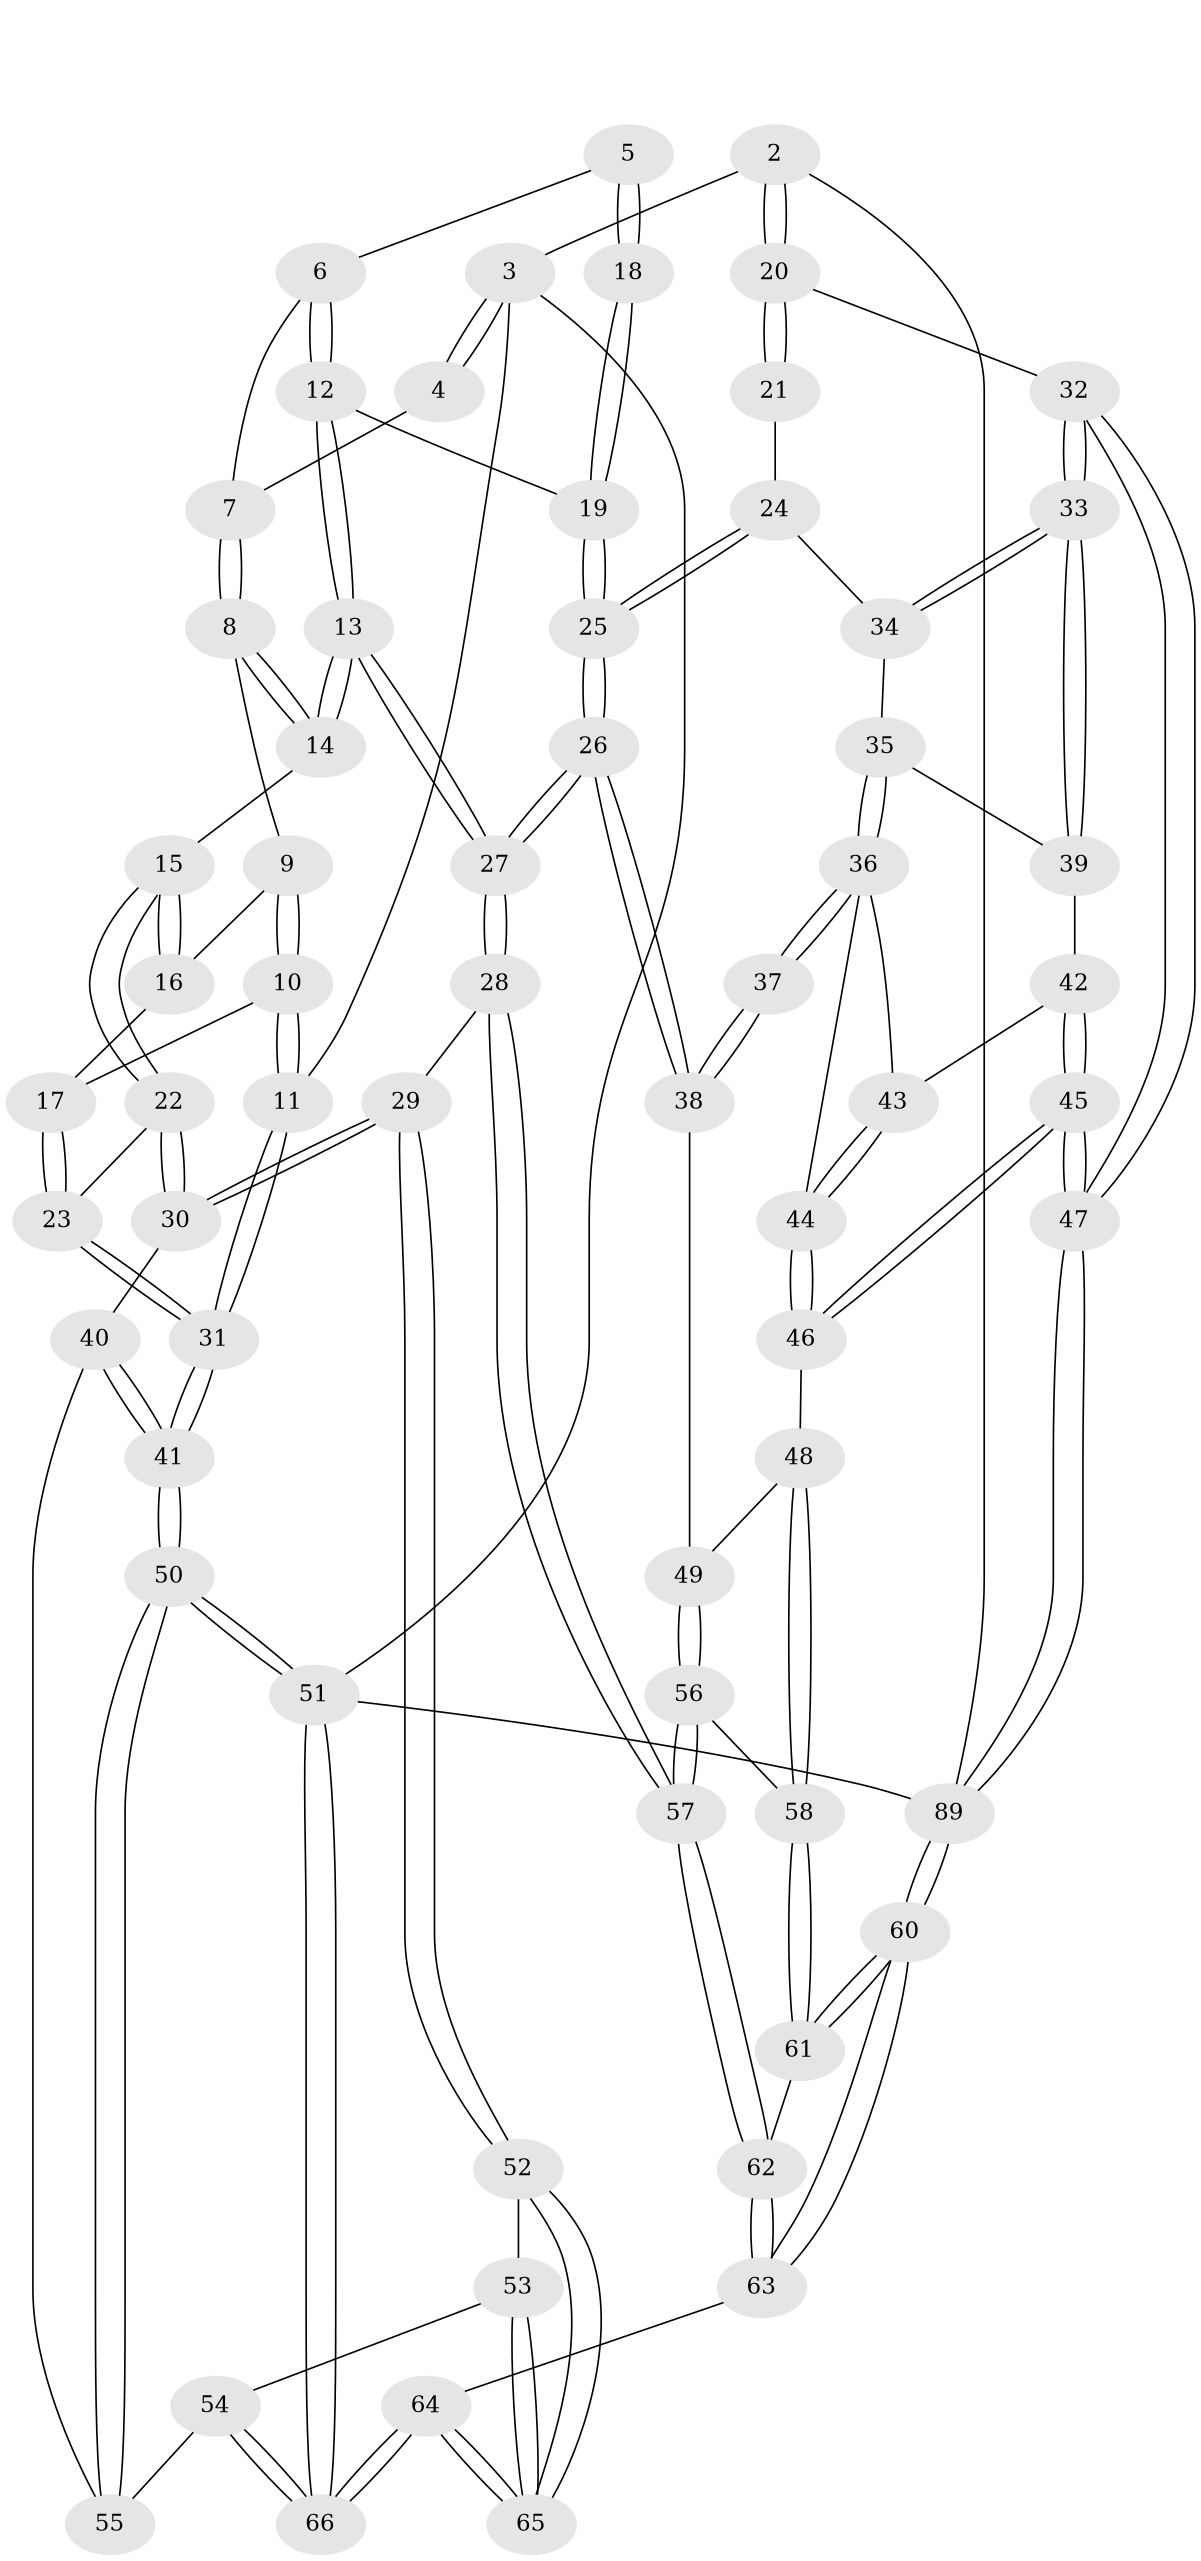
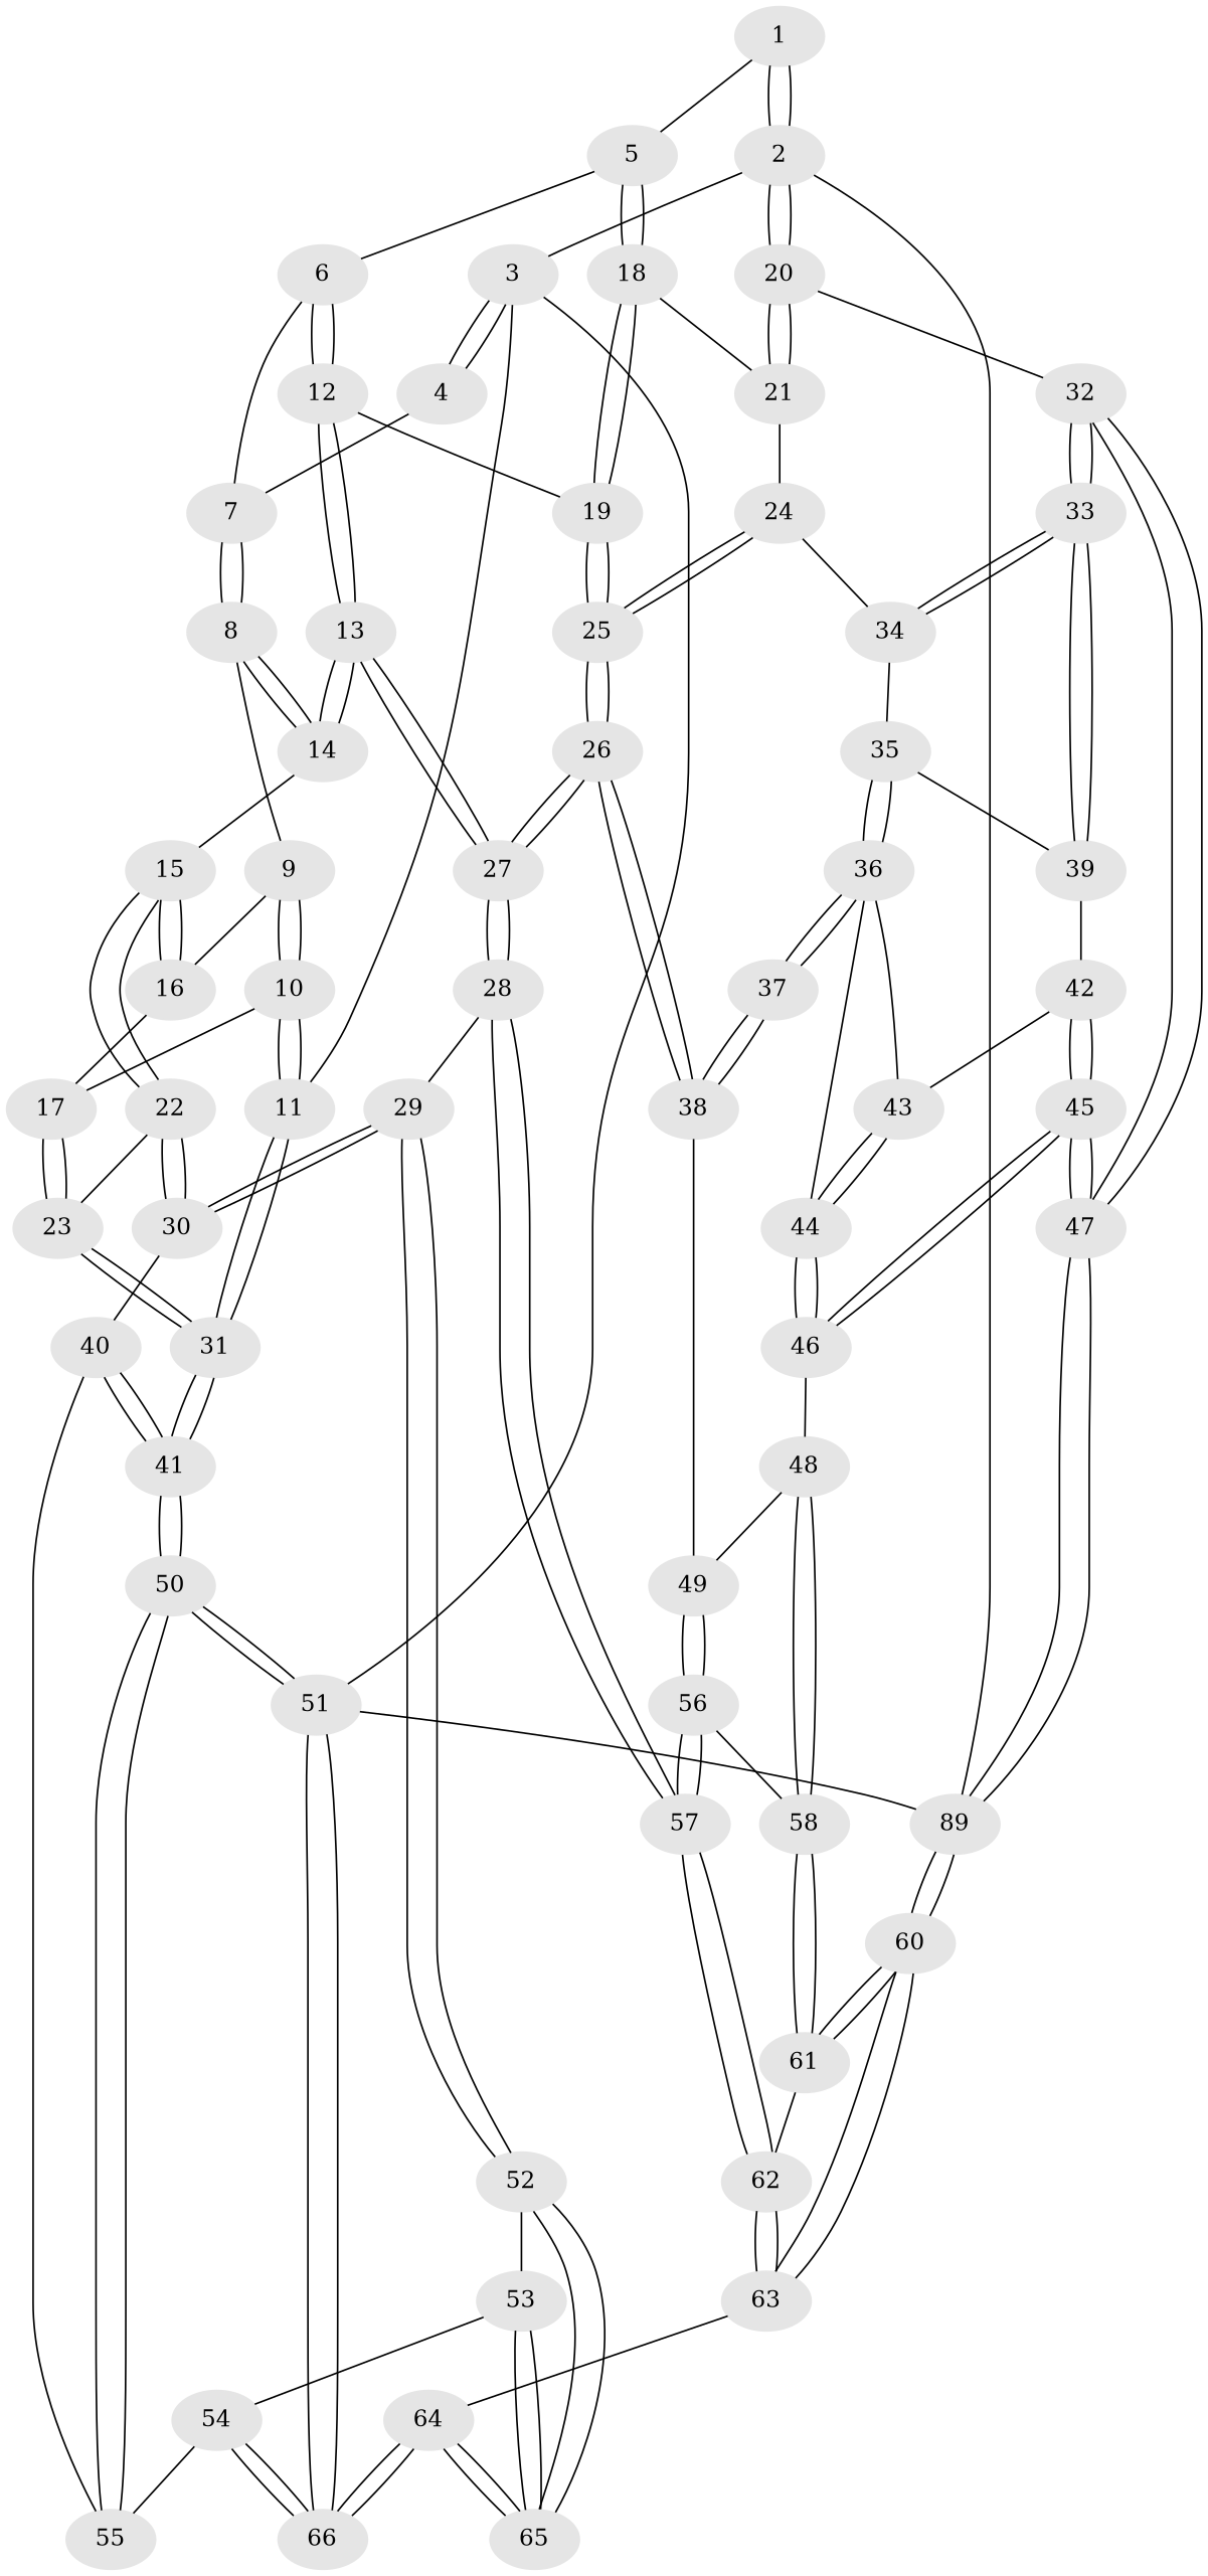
  graph {
    node [color=gray90 style=filled]
+   1
    2
    5
    3
    20
    n6 [label=89]
    6
    18
    4
    11
    51
    21
    32
    60
    7
    31
    66
    8
    12
    19
    13
    9
    14
    10
    16
    15
    17
    23
    41
    27
    25
    28
    22
    30
    24
    26
    33
    47
    34
    40
    35
    38
    49
    29
    57
    52
    62
    53
    65
    55
    50
    39
    42
    36
    37
    43
    44
    46
    56
    45
    48
    58
    61
    54
    63
    64
+   1 -- 2
+   1 -- 2
+   1 -- 5
    2 -- 3
    2 -- 20
    2 -- 20
    2 -- n6
    5 -- 6
    5 -- 18
    5 -- 18
    3 -- 4
    3 -- 4
    3 -- 11
    3 -- 51
    20 -- 21
    20 -- 21
    20 -- 32
    n6 -- 60
    n6 -- 60
    6 -- 7
    6 -- 12
    6 -- 12
+   18 -- 21
    18 -- 19
    18 -- 19
    4 -- 7
    11 -- 31
    11 -- 31
    51 -- n6
    51 -- 66
    51 -- 66
    21 -- 24
    32 -- 33
    32 -- 33
    32 -- 47
    32 -- 47
    60 -- 61
    60 -- 61
    60 -- 63
    60 -- 63
    7 -- 8
    7 -- 8
    31 -- 41
    31 -- 41
    8 -- 9
    8 -- 14
    8 -- 14
    12 -- 19
    12 -- 13
    12 -- 13
    19 -- 25
    19 -- 25
    13 -- 14
    13 -- 14
    13 -- 27
    13 -- 27
    9 -- 10
    9 -- 10
    9 -- 16
    14 -- 15
    10 -- 11
    10 -- 11
    10 -- 17
    16 -- 17
    15 -- 16
    15 -- 16
    15 -- 22
    15 -- 22
    17 -- 23
    17 -- 23
    23 -- 31
    23 -- 31
    41 -- 50
    41 -- 50
    27 -- 28
    27 -- 28
    25 -- 26
    25 -- 26
    28 -- 29
    28 -- 57
    28 -- 57
    22 -- 23
    22 -- 30
    22 -- 30
    30 -- 40
    24 -- 25
    24 -- 25
    24 -- 34
    26 -- 27
    26 -- 27
    26 -- 38
    26 -- 38
    33 -- 34
    33 -- 34
    33 -- 39
    33 -- 39
    47 -- n6
    47 -- n6
    34 -- 35
    40 -- 41
    40 -- 41
    40 -- 55
    35 -- 39
    35 -- 36
    35 -- 36
    38 -- 49
    49 -- 56
    49 -- 56
    29 -- 30
    29 -- 30
    29 -- 52
    29 -- 52
    57 -- 62
    57 -- 62
    52 -- 53
    52 -- 65
    52 -- 65
    62 -- 63
    62 -- 63
    53 -- 65
    53 -- 65
    53 -- 54
    50 -- 51
    50 -- 51
    50 -- 55
    50 -- 55
    39 -- 42
    42 -- 43
    42 -- 45
    42 -- 45
    36 -- 37
    36 -- 37
    36 -- 43
    36 -- 44
    37 -- 38
    37 -- 38
    43 -- 44
    43 -- 44
    44 -- 46
    44 -- 46
    46 -- 48
    56 -- 57
    56 -- 57
    56 -- 58
    45 -- 47
    45 -- 47
    45 -- 46
    45 -- 46
    48 -- 49
    48 -- 58
    48 -- 58
    58 -- 61
    58 -- 61
    61 -- 62
    54 -- 66
    54 -- 66
    54 -- 55
    63 -- 64
    64 -- 66
    64 -- 66
    64 -- 65
    64 -- 65
  }
